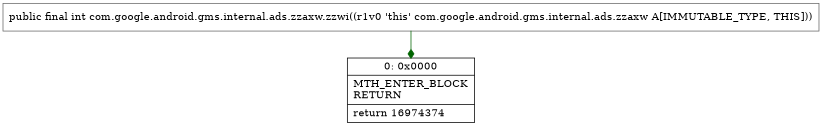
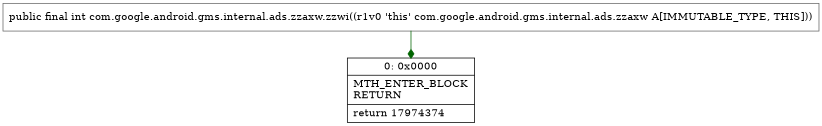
  digraph {
    node [shape=record]
-   n1 [label="{0\:\ 0x0000|MTH_ENTER_BLOCK\lRETURN\l|return 16974374\l}" color=black]
+   n1 [label="{0\:\ 0x0000|MTH_ENTER_BLOCK\lRETURN\l|return 17974374\l}" color=black]
    n2 [label="{public final int com.google.android.gms.internal.ads.zzaxw.zzwi((r1v0 'this' com.google.android.gms.internal.ads.zzaxw A[IMMUTABLE_TYPE, THIS])) }" color=gray40]
    n2 -> n1 [color=darkgreen arrowhead=diamond]
  }
